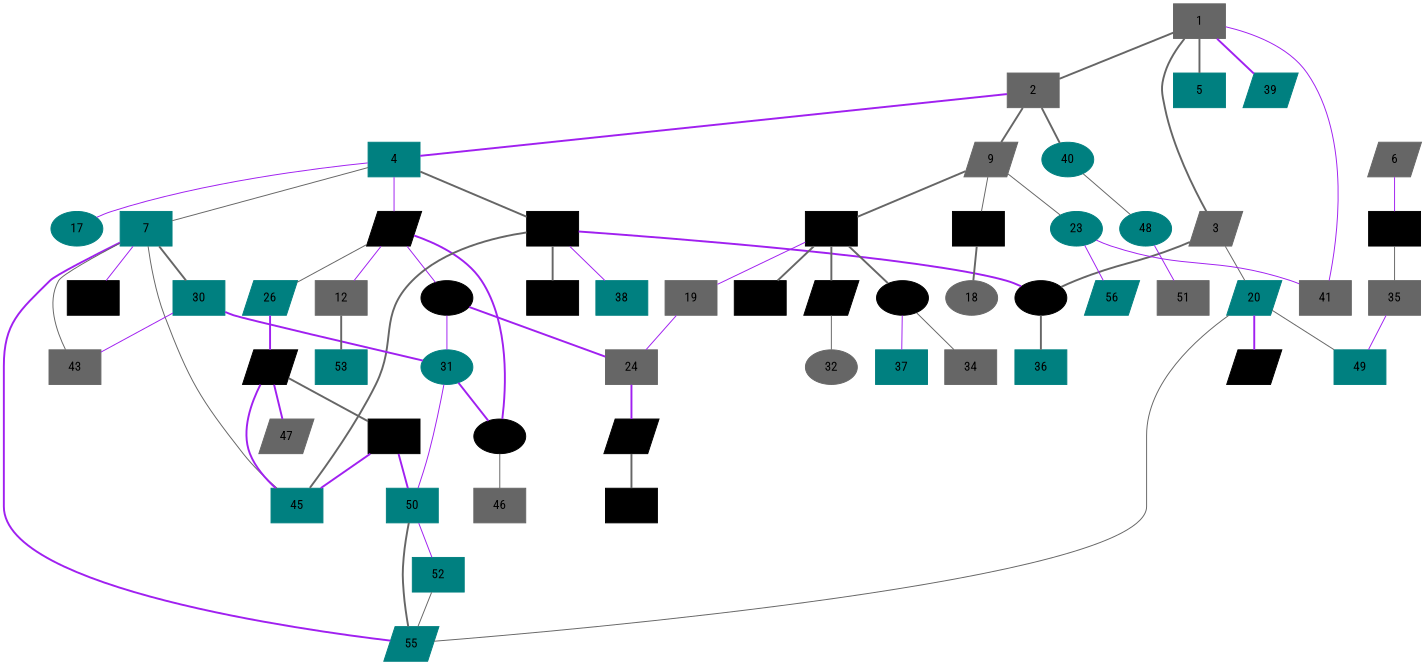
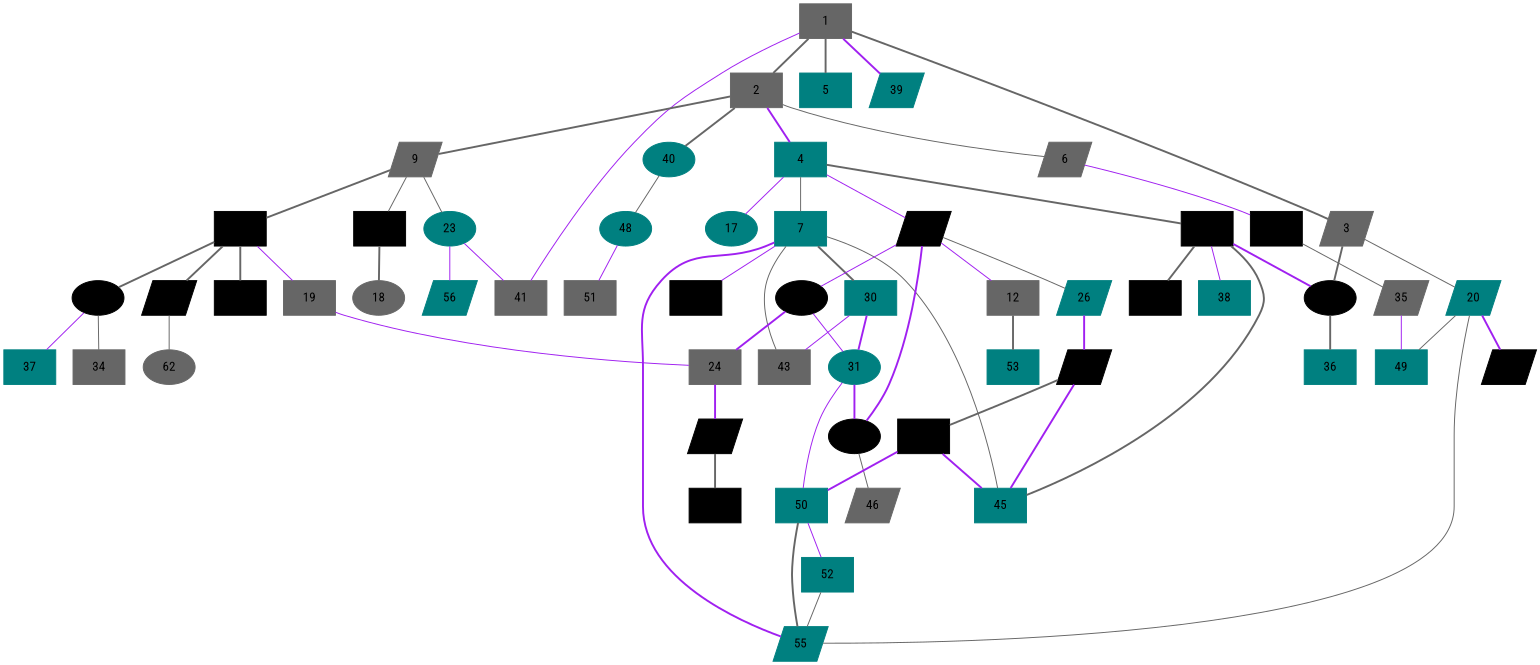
  graph {
    fontname="Roboto Condensed"
    node [color=teal fontname="Roboto Condensed" shape=box style=filled]
    edge [color=gray40 fontname="Roboto Condensed" style=bold]
    1 [color=gray40]
    2 [color=gray40]
    3 [color=gray40 shape=parallelogram]
    5
    39 [shape=parallelogram]
    41 [color=gray40]
    4
    6 [color=gray40 shape=parallelogram]
    9 [color=gray40 shape=parallelogram]
    40 [shape=ellipse]
    20 [shape=parallelogram]
    22 [color=black shape=ellipse]
    7
    10 [color=black shape=parallelogram]
    16 [color=black]
    17 [shape=ellipse]
    8 [color=black]
    11 [color=black]
    15 [color=black]
    23 [shape=ellipse]
    48 [shape=ellipse]
    55 [shape=parallelogram]
    44 [color=black shape=parallelogram]
    49
    36
    14 [color=black]
    30
    43 [color=gray40]
    45
    12 [color=gray40]
    13 [color=black shape=ellipse]
    26 [shape=parallelogram]
    42 [color=black shape=ellipse]
    21 [color=black]
    38
-   35 [color=gray40]
+   35 [color=gray40 shape=parallelogram]
    31 [shape=ellipse]
    19 [color=gray40]
    25 [color=black shape=ellipse]
    28 [color=black shape=parallelogram]
    57 [color=black]
    18 [color=gray40 shape=ellipse]
    56 [shape=parallelogram]
    53
    24 [color=gray40]
    27 [color=black shape=parallelogram]
-   46 [color=gray40]
+   46 [color=gray40 shape=parallelogram]
    34 [color=gray40]
    37
-   32 [color=gray40 shape=ellipse]
+   32 [color=gray40 shape=ellipse label=62]
    29 [color=black shape=parallelogram]
    50
    54 [color=black]
    33 [color=black]
-   47 [color=gray40 shape=parallelogram]
    52
    51 [color=gray40]
    1 -- 2
    1 -- 3
    1 -- 5
    1 -- 39 [color=purple]
    1 -- 41 [color=purple style=solid]
    2 -- 4 [color=purple]
+   2 -- 6 [style=solid]
    2 -- 9
    2 -- 40
    3 -- 20 [style=solid]
    3 -- 22
    4 -- 7 [style=solid]
    4 -- 10 [color=purple style=solid]
    4 -- 16
    4 -- 17 [color=purple style=solid]
    6 -- 8 [color=purple style=solid]
    9 -- 11
    9 -- 15 [style=solid]
    9 -- 23 [style=solid]
    40 -- 48 [style=solid]
    20 -- 55 [style=solid]
    20 -- 44 [color=purple]
    20 -- 49 [style=solid]
    22 -- 36
    7 -- 55 [color=purple]
    7 -- 14 [color=purple style=solid]
    7 -- 30
    7 -- 43 [style=solid]
    7 -- 45 [style=solid]
    10 -- 12 [color=purple style=solid]
    10 -- 13 [color=purple style=solid]
    10 -- 26 [style=solid]
    10 -- 42 [color=purple]
    16 -- 22 [color=purple]
    16 -- 45
    16 -- 21
    16 -- 38 [color=purple style=solid]
    8 -- 35 [style=solid]
    11 -- 19 [color=purple style=solid]
    11 -- 25
    11 -- 28
    11 -- 57
    15 -- 18
    23 -- 41 [color=purple style=solid]
    23 -- 56 [color=purple style=solid]
    48 -- 51 [color=purple style=solid]
    30 -- 43 [color=purple style=solid]
    30 -- 31 [color=purple]
    12 -- 53
    13 -- 31 [color=purple style=solid]
    13 -- 24 [color=purple]
    26 -- 27 [color=purple]
    42 -- 46 [style=solid]
    35 -- 49 [color=purple style=solid]
    31 -- 42 [color=purple]
    31 -- 50 [color=purple style=solid]
    19 -- 24 [color=purple style=solid]
    25 -- 34 [style=solid]
    25 -- 37 [color=purple style=solid]
    28 -- 32 [style=solid]
    24 -- 29 [color=purple]
    27 -- 45 [color=purple]
    27 -- 33
-   27 -- 47 [color=purple]
    29 -- 54
    50 -- 55
    50 -- 52 [color=purple style=solid]
    33 -- 45 [color=purple]
    33 -- 50 [color=purple]
    52 -- 55 [style=solid]
  }
